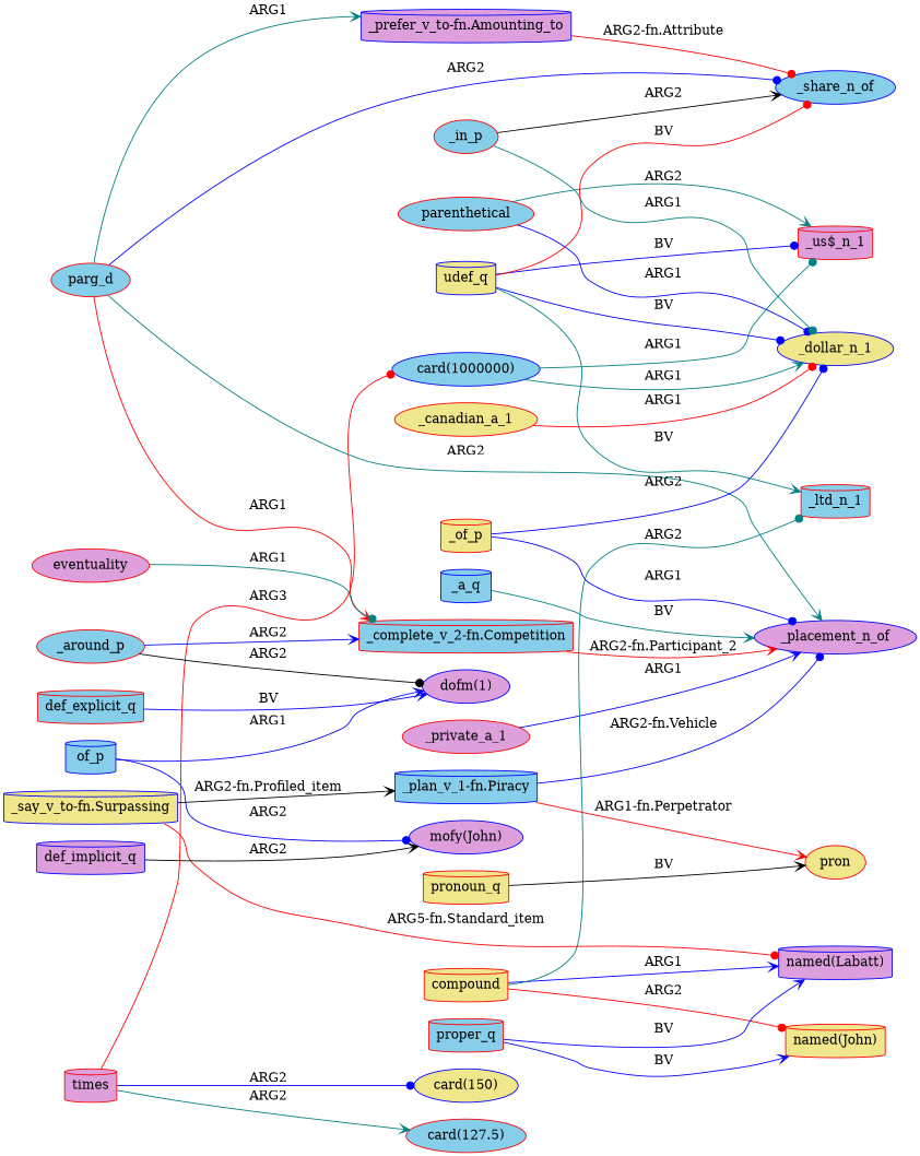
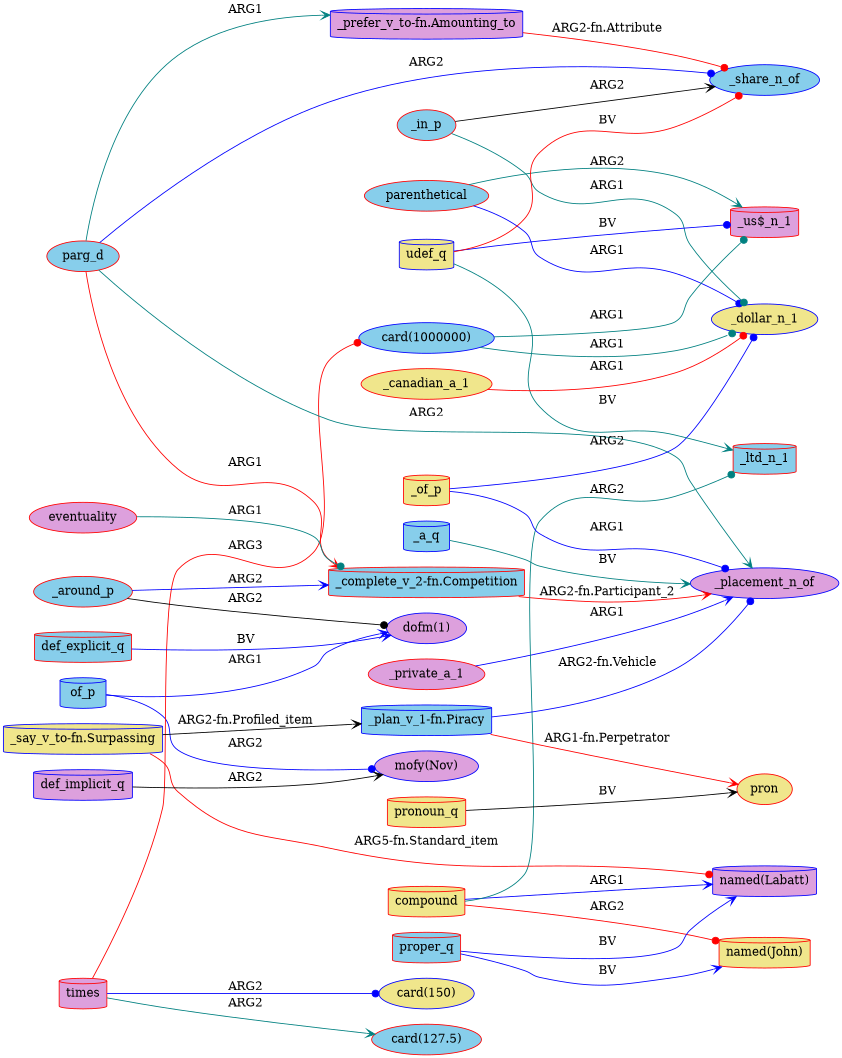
  digraph {
    rankdir=LR
    node [color=red fillcolor=skyblue shape=cylinder style=filled]
    edge [arrowhead=vee color=blue]
    parenthetical [shape=ellipse]
    "_us$_n_1" [fillcolor=plum]
    _dollar_n_1 [color=blue fillcolor=khaki shape=ellipse]
    _private_a_1 [fillcolor=plum shape=ellipse]
    _placement_n_of [color=blue fillcolor=plum shape=ellipse]
    of_p [color=blue]
-   "mofy(Nov)" [color=blue fillcolor=plum shape=ellipse label="mofy(John)"]
+   "mofy(Nov)" [color=blue fillcolor=plum shape=ellipse]
    "dofm(1)" [color=blue fillcolor=plum shape=ellipse]
    times [fillcolor=plum]
    "card(127.5)" [shape=ellipse]
    "card(1000000)" [color=blue shape=ellipse]
    "card(150)" [color=blue fillcolor=khaki shape=ellipse]
    "_complete_v_2-fn.Competition"
    compound [fillcolor=khaki]
    "named(Labatt)" [color=blue fillcolor=plum]
    "named(John)" [fillcolor=khaki]
    _ltd_n_1
    "_say_v_to-fn.Surpassing" [color=blue fillcolor=khaki]
    "_plan_v_1-fn.Piracy" [color=blue]
    pron [fillcolor=khaki shape=ellipse]
    "_prefer_v_to-fn.Amounting_to" [color=blue fillcolor=plum]
    _share_n_of [color=blue shape=ellipse]
    proper_q
    parg_d [shape=ellipse]
    _around_p [shape=ellipse]
    pronoun_q [fillcolor=khaki]
    _in_p [shape=ellipse]
    def_explicit_q
    _of_p [fillcolor=khaki]
    udef_q [color=blue fillcolor=khaki]
    _canadian_a_1 [fillcolor=khaki shape=ellipse]
    _a_q [color=blue]
    eventuality [fillcolor=plum shape=ellipse]
    def_implicit_q [color=blue fillcolor=plum]
    parenthetical -> "_us$_n_1" [color=teal label=ARG2]
    parenthetical -> _dollar_n_1 [arrowhead=dot label=ARG1]
    _private_a_1 -> _placement_n_of [label=ARG1]
    of_p -> "mofy(Nov)" [arrowhead=dot label=ARG2]
    of_p -> "dofm(1)" [label=ARG1]
    times -> "card(127.5)" [color=teal label=ARG2]
    times -> "card(1000000)" [arrowhead=dot color=red label=ARG3]
    times -> "card(150)" [arrowhead=dot label=ARG2]
    "card(1000000)" -> "_us$_n_1" [arrowhead=dot color=teal label=ARG1]
-   "card(1000000)" -> _dollar_n_1 [color=teal label=ARG1]
+   "card(1000000)" -> _dollar_n_1 [arrowhead=dot color=teal label=ARG1]
    "_complete_v_2-fn.Competition" -> _placement_n_of [color=red label="ARG2-fn.Participant_2"]
    compound -> "named(Labatt)" [label=ARG1]
    compound -> "named(John)" [arrowhead=dot color=red label=ARG2]
    compound -> _ltd_n_1 [arrowhead=dot color=teal label=ARG2]
    "_say_v_to-fn.Surpassing" -> "named(Labatt)" [arrowhead=dot color=red label="ARG5-fn.Standard_item"]
    "_say_v_to-fn.Surpassing" -> "_plan_v_1-fn.Piracy" [color=black label="ARG2-fn.Profiled_item"]
    "_plan_v_1-fn.Piracy" -> _placement_n_of [arrowhead=dot label="ARG2-fn.Vehicle"]
    "_plan_v_1-fn.Piracy" -> pron [color=red label="ARG1-fn.Perpetrator"]
    "_prefer_v_to-fn.Amounting_to" -> _share_n_of [arrowhead=dot color=red label="ARG2-fn.Attribute"]
    proper_q -> "named(Labatt)" [label=BV]
    proper_q -> "named(John)" [label=BV]
    parg_d -> _placement_n_of [color=teal label=ARG2]
    parg_d -> "_complete_v_2-fn.Competition" [color=red label=ARG1]
    parg_d -> "_prefer_v_to-fn.Amounting_to" [color=teal label=ARG1]
    parg_d -> _share_n_of [arrowhead=dot label=ARG2]
    _around_p -> "dofm(1)" [arrowhead=dot color=black label=ARG2]
    _around_p -> "_complete_v_2-fn.Competition" [label=ARG2]
    pronoun_q -> pron [color=black label=BV]
    _in_p -> _dollar_n_1 [arrowhead=dot color=teal label=ARG1]
    _in_p -> _share_n_of [color=black label=ARG2]
    def_explicit_q -> "dofm(1)" [label=BV]
    _of_p -> _dollar_n_1 [arrowhead=dot label=ARG2]
    _of_p -> _placement_n_of [arrowhead=dot label=ARG1]
    udef_q -> "_us$_n_1" [arrowhead=dot label=BV]
-   udef_q -> _dollar_n_1 [arrowhead=dot label=BV]
    udef_q -> _ltd_n_1 [color=teal label=BV]
    udef_q -> _share_n_of [arrowhead=dot color=red label=BV]
    _canadian_a_1 -> _dollar_n_1 [arrowhead=dot color=red label=ARG1]
    _a_q -> _placement_n_of [color=teal label=BV]
    eventuality -> "_complete_v_2-fn.Competition" [arrowhead=dot color=teal label=ARG1]
    def_implicit_q -> "mofy(Nov)" [color=black label=ARG2]
  }
